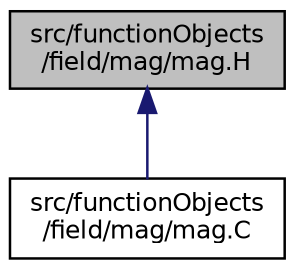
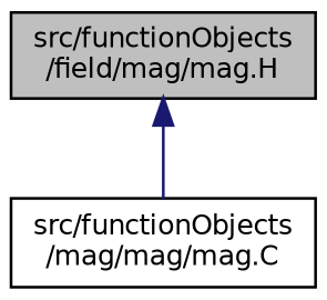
  digraph {
    fontname="DejaVu Sans"
    node [color=black fontname="DejaVu Sans" fontsize=10 shape=record]
    n1 [fillcolor=grey75 fontcolor=black height=0.2 label="src/functionObjects\l/field/mag/mag.H" style=filled width=0.4]
-   n2 [height=0.2 label="src/functionObjects\l/field/mag/mag.C" width=0.4]
+   n2 [height=0.2 label="src/functionObjects\l/mag/mag/mag.C" width=0.4]
    n1 -> n2 [color=midnightblue dir=back fontname="DejaVu Sans" fontsize=10 labelfontname=Helvetica labelfontsize=10 style=solid]
  }
